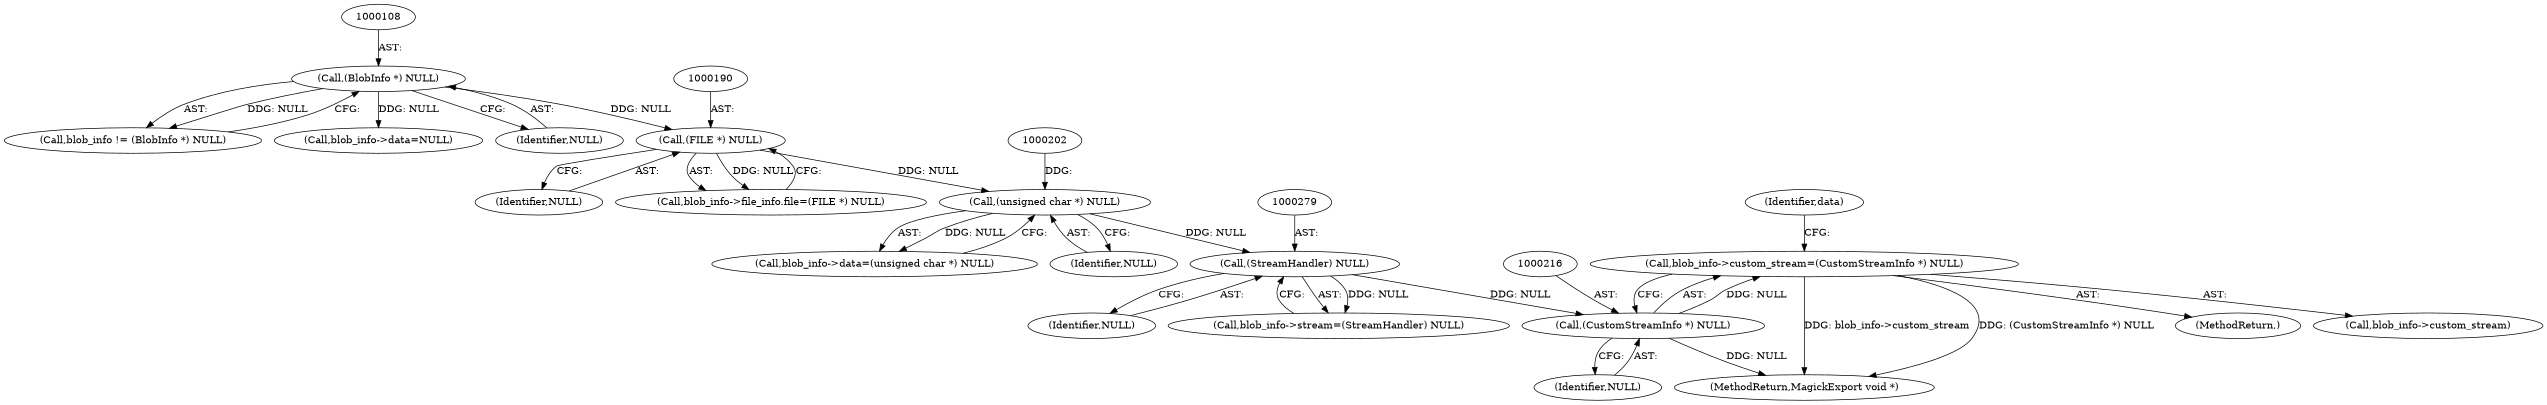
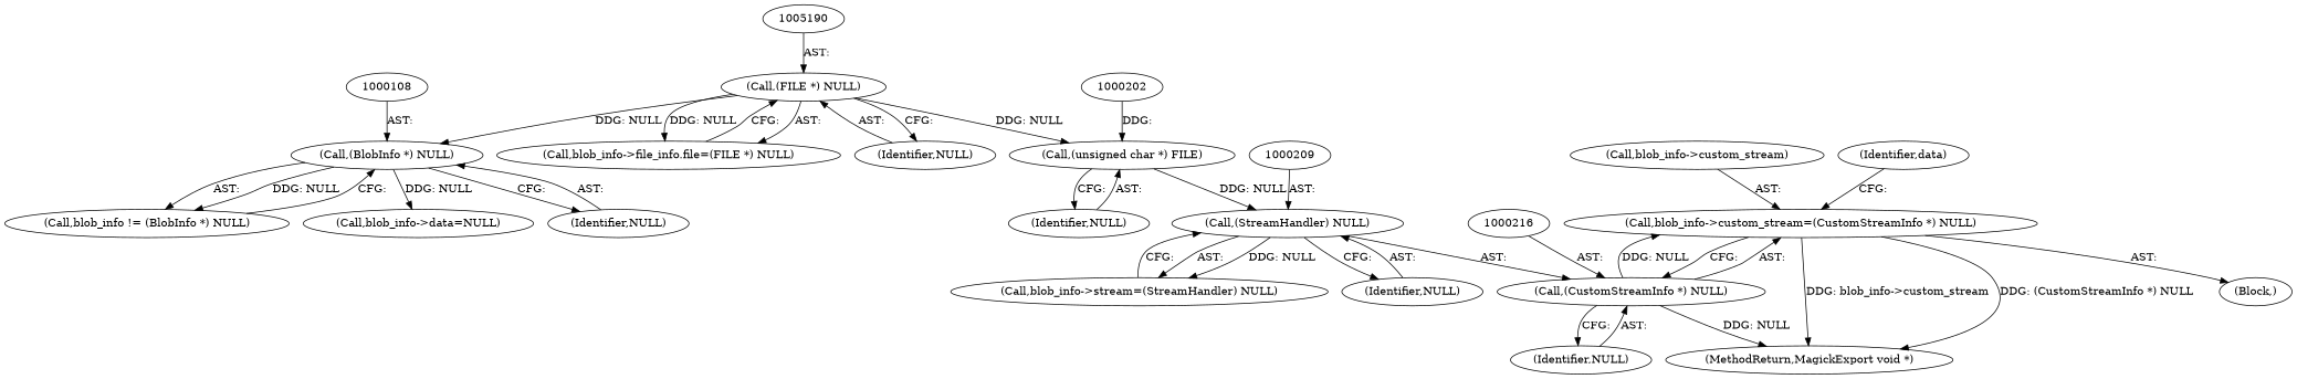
  digraph {
    n1 [label="(Call,blob_info->custom_stream=(CustomStreamInfo *) NULL)"]
    n2 [label="(Call,(CustomStreamInfo *) NULL)"]
    n3 [label="(MethodReturn,MagickExport void *)"]
-   n4 [label="(MethodReturn,)"]
+   n4 [label="(Block,)"]
    n5 [label="(Identifier,NULL)"]
    n6 [label="(Call,(StreamHandler) NULL)"]
    n7 [label="(Call,blob_info->stream=(StreamHandler) NULL)"]
    n8 [label="(Identifier,NULL)"]
-   n9 [label="(Call,(unsigned char *) NULL)"]
+   n9 [label="(Call,(unsigned char *) FILE)"]
    n10 [label="(Identifier,NULL)"]
-   n11 [label="(Call,blob_info->data=(unsigned char *) NULL)"]
    n12 [label="(Call,(FILE *) NULL)"]
    n13 [label="(Identifier,NULL)"]
    n14 [label="(Call,blob_info->file_info.file=(FILE *) NULL)"]
    n15 [label="(Call,(BlobInfo *) NULL)"]
    n16 [label="(Call,blob_info != (BlobInfo *) NULL)"]
    n17 [label="(Call,blob_info->data=NULL)"]
    n18 [label="(Identifier,NULL)"]
    n19 [label="(Call,blob_info->custom_stream)"]
    n20 [label="(Identifier,data)"]
    1000216
-   1000209 [label=1000279]
+   1000209
    1000202
-   1000190
+   1000190 [label=1005190]
    1000108
    n1 -> n2 [label="CFG: "]
    n1 -> n3 [label="DDG: blob_info->custom_stream"]
    n1 -> n3 [label="DDG: (CustomStreamInfo *) NULL"]
    n1 -> n4 [label="AST: "]
    n2 -> n1 [label="AST: "]
    n2 -> n1 [label="DDG: NULL"]
    n2 -> n3 [label="DDG: NULL"]
    n2 -> n5 [label="CFG: "]
    n5 -> n2 [label="AST: "]
-   n6 -> n2 [label="DDG: NULL"]
+   n6 -> n2 [label="AST: "]
    n6 -> n7 [label="AST: "]
    n6 -> n7 [label="DDG: NULL"]
    n6 -> n8 [label="CFG: "]
    n7 -> n6 [label="CFG: "]
    n8 -> n6 [label="AST: "]
    n9 -> n6 [label="DDG: NULL"]
    n9 -> n10 [label="CFG: "]
-   n9 -> n11 [label="AST: "]
-   n9 -> n11 [label="DDG: NULL"]
    n10 -> n9 [label="AST: "]
-   n11 -> n9 [label="CFG: "]
    n12 -> n9 [label="DDG: NULL"]
    n12 -> n13 [label="CFG: "]
    n12 -> n14 [label="AST: "]
    n12 -> n14 [label="DDG: NULL"]
    n13 -> n12 [label="AST: "]
    n14 -> n12 [label="CFG: "]
-   n15 -> n12 [label="DDG: NULL"]
+   n12 -> n15 [label="DDG: NULL"]
    n15 -> n16 [label="AST: "]
    n15 -> n16 [label="DDG: NULL"]
    n15 -> n17 [label="DDG: NULL"]
    n15 -> n18 [label="CFG: "]
    n16 -> n15 [label="CFG: "]
    n18 -> n15 [label="AST: "]
-   n1 -> n19 [label="AST: "]
+   n19 -> n1 [label="AST: "]
    n20 -> n1 [label="CFG: "]
    1000216 -> n2 [label="AST: "]
    1000209 -> n6 [label="AST: "]
    1000202 -> n9 [label="DDG: "]
    1000190 -> n12 [label="AST: "]
    1000108 -> n15 [label="AST: "]
  }
